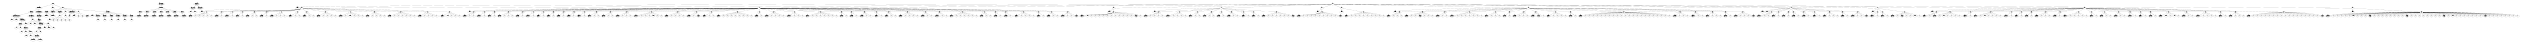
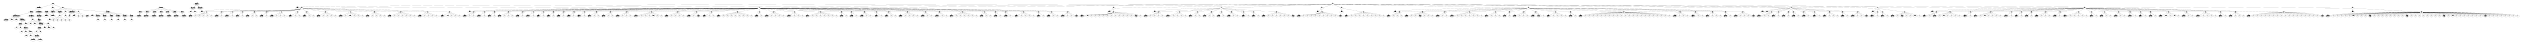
  graph {
    n1 [label=TEI]
    n2 [label=teiHeader]
    n3 [label=text]
    n4 [label=front]
    n5 [label=fileDesc]
    n6 [label=revisionDesc]
    n7 [label=publicationStmt]
    n8 [label=sourceDesc]
    n9 [label=listChange]
    n10 [label=titleStmt]
    n11 [label=title]
    n12 [label=title]
    n13 [label=author]
+   n14 [label=publisher]
    n15 [label=idno]
    n16 [label=idno]
    n17 [label=availability]
    n18 [label=bibl]
    n19 [label=idno]
    n20 [label=idno]
    n21 [label=persName]
    n22 [label=forename]
    n23 [label=surname]
    n24 [label=licence]
    n25 [label=ab]
    n26 [label=ref]
    n27 [label=name]
    n28 [label=idno]
    n29 [label=idno]
    n30 [label=availability]
    n31 [label=bibl]
    n32 [label=licence]
    n33 [label=date]
    n34 [label=date]
    n35 [label=idno]
    n36 [label=ab]
    n37 [label=ref]
-   n38 [label=particDesc]
    n39 [label=listPerson]
    n40 [label=textClass]
    n41 [label=keywords]
    n42 [label=classCode]
    n43 [label=person]
    n44 [label=person]
    n45 [label=person]
    n46 [label=person]
    n47 [label=person]
    n48 [label=person]
    n49 [label=person]
    n50 [label=persName]
    n51 [label=persName]
    n52 [label=persName]
    n53 [label=persName]
    n54 [label=persName]
    n55 [label=persName]
    n56 [label=persName]
    n57 [label=term]
    n58 [label=term]
    n59 [label=change]
    n60 [label=docTitle]
    n61 [label=docDate]
    n62 [label=docAuthor]
    n63 [label=div]
    n64 [label=performance]
    n65 [label=div]
    n66 [label=castList]
    n67 [label=titlePart]
    n68 [label=titlePart]
    n69 [label=div]
    n70 [label=div]
    n71 [label=ab]
    n72 [label=head]
    n73 [label=p]
    n74 [label=p]
    n75 [label=signed]
    n76 [label=head]
    n77 [label=castItem]
    n78 [label=castItem]
    n79 [label=castItem]
    n80 [label=castItem]
    n81 [label=castItem]
    n82 [label=castItem]
    n83 [label=head]
    n84 [label=p]
    n85 [label=p]
    n86 [label=p]
    n87 [label=p]
    n88 [label=p]
    n89 [label=role]
    n90 [label=role]
    n91 [label=role]
    n92 [label=role]
    n93 [label=role]
    n94 [label=role]
    n95 [label=div]
    n96 [label=head]
    n97 [label=div]
    n98 [label=div]
    n99 [label=div]
    n100 [label=div]
    n101 [label=div]
    n102 [label=div]
    n103 [label=div]
    n104 [label=div]
    n105 [label=div]
    n106 [label=div]
    n107 [label=div]
    n108 [label=head]
    n109 [label=sp]
    n110 [label=sp]
    n111 [label=sp]
    n112 [label=sp]
    n113 [label=sp]
    n114 [label=sp]
    n115 [label=sp]
    n116 [label=sp]
    n117 [label=sp]
    n118 [label=sp]
    n119 [label=sp]
    n120 [label=sp]
    n121 [label=sp]
    n122 [label=sp]
    n123 [label=sp]
    n124 [label=head]
    n125 [label=sp]
    n126 [label=sp]
    n127 [label=sp]
    n128 [label=sp]
    n129 [label=sp]
    n130 [label=sp]
    n131 [label=sp]
    n132 [label=sp]
    n133 [label=sp]
    n134 [label=sp]
    n135 [label=sp]
    n136 [label=sp]
    n137 [label=sp]
    n138 [label=sp]
    n139 [label=sp]
    n140 [label=sp]
    n141 [label=sp]
    n142 [label=sp]
    n143 [label=sp]
    n144 [label=sp]
    n145 [label=sp]
    n146 [label=sp]
    n147 [label=sp]
    n148 [label=sp]
    n149 [label=sp]
    n150 [label=sp]
    n151 [label=sp]
    n152 [label=sp]
    n153 [label=sp]
    n154 [label=sp]
    n155 [label=sp]
    n156 [label=sp]
    n157 [label=sp]
    n158 [label=sp]
    n159 [label=sp]
    n160 [label=sp]
    n161 [label=sp]
    n162 [label=sp]
    n163 [label=sp]
    n164 [label=head]
    n165 [label=sp]
    n166 [label=head]
    n167 [label=sp]
    n168 [label=sp]
    n169 [label=sp]
    n170 [label=sp]
    n171 [label=sp]
    n172 [label=sp]
    n173 [label=sp]
    n174 [label=sp]
    n175 [label=sp]
    n176 [label=head]
    n177 [label=sp]
    n178 [label=head]
    n179 [label=sp]
    n180 [label=head]
    n181 [label=sp]
    n182 [label=sp]
    n183 [label=sp]
    n184 [label=sp]
    n185 [label=sp]
    n186 [label=sp]
    n187 [label=sp]
    n188 [label=sp]
    n189 [label=sp]
    n190 [label=sp]
    n191 [label=sp]
    n192 [label=sp]
    n193 [label=sp]
    n194 [label=sp]
    n195 [label=sp]
    n196 [label=sp]
    n197 [label=head]
    n198 [label=note]
    n199 [label=sp]
    n200 [label=sp]
    n201 [label=sp]
    n202 [label=sp]
    n203 [label=sp]
    n204 [label=sp]
    n205 [label=sp]
    n206 [label=sp]
    n207 [label=sp]
    n208 [label=head]
    n209 [label=sp]
    n210 [label=sp]
    n211 [label=sp]
    n212 [label=head]
    n213 [label=sp]
    n214 [label=sp]
    n215 [label=sp]
    n216 [label=sp]
    n217 [label=sp]
    n218 [label=sp]
    n219 [label=sp]
    n220 [label=sp]
    n221 [label=sp]
    n222 [label=sp]
    n223 [label=sp]
    n224 [label=sp]
    n225 [label=sp]
    n226 [label=sp]
    n227 [label=sp]
    n228 [label=sp]
    n229 [label=sp]
    n230 [label=sp]
    n231 [label=sp]
    n232 [label=sp]
    n233 [label=sp]
    n234 [label=sp]
    n235 [label=head]
    n236 [label=sp]
    n237 [label=speaker]
    n238 [label=l]
    n239 [label=l]
    n240 [label=l]
    n241 [label=l]
    n242 [label=l]
    n243 [label=speaker]
    n244 [label=l]
    n245 [label=speaker]
    n246 [label=l]
    n247 [label=speaker]
    n248 [label=l]
    n249 [label=speaker]
    n250 [label=l]
    n251 [label=l]
    n252 [label=speaker]
    n253 [label=l]
    n254 [label=speaker]
    n255 [label=l]
    n256 [label=l]
    n257 [label=l]
    n258 [label=speaker]
    n259 [label=l]
    n260 [label=l]
    n261 [label=speaker]
    n262 [label=l]
    n263 [label=l]
    n264 [label=speaker]
    n265 [label=l]
    n266 [label=l]
    n267 [label=l]
    n268 [label=l]
    n269 [label=speaker]
    n270 [label=l]
    n271 [label=note]
    n272 [label=l]
    n273 [label=l]
    n274 [label=l]
    n275 [label=speaker]
    n276 [label=l]
    n277 [label=l]
    n278 [label=l]
    n279 [label=l]
    n280 [label=speaker]
    n281 [label=l]
    n282 [label=l]
    n283 [label=l]
    n284 [label=l]
    n285 [label=l]
    n286 [label=l]
    n287 [label=speaker]
    n288 [label=l]
    n289 [label=l]
    n290 [label=l]
    n291 [label=l]
    n292 [label=speaker]
    n293 [label=note]
    n294 [label=l]
    n295 [label=l]
    n296 [label=l]
    n297 [label=speaker]
    n298 [label=l]
    n299 [label=l]
    n300 [label=speaker]
    n301 [label=l]
    n302 [label=speaker]
    n303 [label=l]
    n304 [label=speaker]
    n305 [label=l]
    n306 [label=l]
    n307 [label=l]
    n308 [label=speaker]
    n309 [label=l]
    n310 [label=speaker]
    n311 [label=l]
    n312 [label=speaker]
    n313 [label=l]
    n314 [label=speaker]
    n315 [label=l]
    n316 [label=speaker]
    n317 [label=l]
    n318 [label=speaker]
    n319 [label=l]
    n320 [label=speaker]
    n321 [label=l]
    n322 [label=speaker]
    n323 [label=l]
    n324 [label=l]
    n325 [label=speaker]
    n326 [label=l]
    n327 [label=l]
    n328 [label=speaker]
    n329 [label=l]
    n330 [label=l]
    n331 [label=l]
    n332 [label=speaker]
    n333 [label=l]
    n334 [label=l]
    n335 [label=l]
    n336 [label=note]
    n337 [label=l]
    n338 [label=l]
    n339 [label=speaker]
    n340 [label=l]
    n341 [label=l]
    n342 [label=l]
    n343 [label=l]
    n344 [label=speaker]
    n345 [label=l]
    n346 [label=stage]
    n347 [label=speaker]
    n348 [label=l]
    n349 [label=l]
    n350 [label=speaker]
    n351 [label=l]
    n352 [label=l]
    n353 [label=l]
    n354 [label=l]
    n355 [label=l]
    n356 [label=l]
    n357 [label=l]
    n358 [label=l]
    n359 [label=speaker]
    n360 [label=l]
    n361 [label=speaker]
    n362 [label=l]
    n363 [label=l]
    n364 [label=l]
    n365 [label=l]
    n366 [label=speaker]
    n367 [label=l]
    n368 [label=l]
    n369 [label=l]
    n370 [label=speaker]
    n371 [label=l]
    n372 [label=l]
    n373 [label=l]
    n374 [label=l]
    n375 [label=l]
    n376 [label=l]
    n377 [label=l]
    n378 [label=speaker]
    n379 [label=l]
    n380 [label=speaker]
    n381 [label=l]
    n382 [label=speaker]
    n383 [label=l]
    n384 [label=l]
    n385 [label=speaker]
    n386 [label=l]
    n387 [label=speaker]
    n388 [label=l]
    n389 [label=l]
    n390 [label=speaker]
    n391 [label=l]
    n392 [label=l]
    n393 [label=l]
    n394 [label=l]
    n395 [label=speaker]
    n396 [label=l]
    n397 [label=l]
    n398 [label=speaker]
    n399 [label=l]
    n400 [label=l]
    n401 [label=speaker]
    n402 [label=l]
    n403 [label=l]
    n404 [label=l]
    n405 [label=l]
    n406 [label=l]
    n407 [label=l]
    n408 [label=speaker]
    n409 [label=l]
    n410 [label=l]
    n411 [label=speaker]
    n412 [label=l]
    n413 [label=speaker]
    n414 [label=l]
    n415 [label=speaker]
    n416 [label=l]
    n417 [label=l]
    n418 [label=l]
    n419 [label=l]
    n420 [label=speaker]
    n421 [label=l]
    n422 [label=speaker]
    n423 [label=l]
    n424 [label=l]
    n425 [label=speaker]
    n426 [label=l]
    n427 [label=l]
    n428 [label=stage]
    n429 [label=speaker]
    n430 [label=note]
    n431 [label=l]
    n432 [label=l]
    n433 [label=l]
    n434 [label=l]
    n435 [label=l]
    n436 [label=l]
    n437 [label=l]
    n438 [label=l]
    n439 [label=l]
    n440 [label=l]
    n441 [label=l]
    n442 [label=stage]
    n443 [label=l]
    n444 [label=speaker]
    n445 [label=l]
    n446 [label=l]
    n447 [label=l]
    n448 [label=l]
    n449 [label=speaker]
    n450 [label=l]
    n451 [label=l]
    n452 [label=l]
    n453 [label=l]
    n454 [label=speaker]
    n455 [label=l]
    n456 [label=l]
    n457 [label=speaker]
    n458 [label=l]
    n459 [label=l]
    n460 [label=speaker]
    n461 [label=l]
    n462 [label=speaker]
    n463 [label=l]
    n464 [label=l]
    n465 [label=speaker]
    n466 [label=l]
    n467 [label=speaker]
    n468 [label=l]
    n469 [label=speaker]
    n470 [label=l]
    n471 [label=l]
    n472 [label=l]
    n473 [label=l]
    n474 [label=l]
    n475 [label=l]
    n476 [label=stage]
    n477 [label=speaker]
    n478 [label=l]
    n479 [label=l]
    n480 [label=l]
    n481 [label=l]
    n482 [label=l]
    n483 [label=l]
    n484 [label=l]
    n485 [label=l]
    n486 [label=l]
    n487 [label=stage]
    n488 [label=speaker]
    n489 [label=l]
    n490 [label=l]
    n491 [label=l]
    n492 [label=l]
    n493 [label=l]
    n494 [label=l]
    n495 [label=l]
    n496 [label=l]
    n497 [label=l]
    n498 [label=speaker]
    n499 [label=l]
    n500 [label=l]
    n501 [label=l]
    n502 [label=speaker]
    n503 [label=l]
    n504 [label=l]
    n505 [label=stage]
    n506 [label=l]
    n507 [label=l]
    n508 [label=l]
    n509 [label=speaker]
    n510 [label=l]
    n511 [label=l]
    n512 [label=speaker]
    n513 [label=l]
    n514 [label=l]
    n515 [label=l]
    n516 [label=l]
    n517 [label=l]
    n518 [label=l]
    n519 [label=l]
    n520 [label=speaker]
    n521 [label=l]
    n522 [label=l]
    n523 [label=l]
    n524 [label=speaker]
    n525 [label=l]
    n526 [label=speaker]
    n527 [label=l]
    n528 [label=l]
    n529 [label=l]
    n530 [label=speaker]
    n531 [label=stage]
    n532 [label=l]
    n533 [label=speaker]
    n534 [label=l]
    n535 [label=l]
    n536 [label=l]
    n537 [label=l]
    n538 [label=speaker]
    n539 [label=l]
    n540 [label=speaker]
    n541 [label=l]
    n542 [label=l]
    n543 [label=l]
    n544 [label=l]
    n545 [label=l]
    n546 [label=l]
    n547 [label=l]
    n548 [label=l]
    n549 [label=l]
    n550 [label=l]
    n551 [label=l]
    n552 [label=l]
    n553 [label=l]
    n554 [label=l]
    n555 [label=l]
    n556 [label=l]
    n557 [label=l]
    n558 [label=l]
    n559 [label=l]
    n560 [label=l]
    n561 [label=l]
    n562 [label=l]
    n563 [label=speaker]
    n564 [label=l]
    n565 [label=l]
    n566 [label=l]
    n567 [label=speaker]
    n568 [label=l]
    n569 [label=l]
    n570 [label=speaker]
    n571 [label=l]
    n572 [label=l]
    n573 [label=l]
    n574 [label=speaker]
    n575 [label=l]
    n576 [label=speaker]
    n577 [label=l]
    n578 [label=l]
    n579 [label=l]
    n580 [label=stage]
    n581 [label=speaker]
    n582 [label=l]
    n583 [label=l]
    n584 [label=speaker]
    n585 [label=l]
    n586 [label=speaker]
    n587 [label=l]
    n588 [label=speaker]
    n589 [label=l]
    n590 [label=speaker]
    n591 [label=l]
    n592 [label=speaker]
    n593 [label=l]
    n594 [label=speaker]
    n595 [label=l]
    n596 [label=l]
    n597 [label=l]
    n598 [label=speaker]
    n599 [label=l]
    n600 [label=speaker]
    n601 [label=l]
    n602 [label=l]
    n603 [label=stage]
    n604 [label=speaker]
    n605 [label=l]
    n606 [label=speaker]
    n607 [label=l]
    n608 [label=speaker]
    n609 [label=l]
    n610 [label=stage]
    n611 [label=l]
    n612 [label=l]
    n613 [label=note]
    n614 [label=l]
    n615 [label=speaker]
    n616 [label=l]
    n617 [label=speaker]
    n618 [label=l]
    n619 [label=note]
    n620 [label=l]
    n621 [label=l]
    n622 [label=l]
    n623 [label=l]
    n624 [label=speaker]
    n625 [label=l]
    n626 [label=speaker]
    n627 [label=l]
    n628 [label=note]
    n629 [label=l]
    n630 [label=l]
    n631 [label=l]
    n632 [label=l]
    n633 [label=speaker]
    n634 [label=l]
    n635 [label=speaker]
    n636 [label=l]
    n637 [label=speaker]
    n638 [label=l]
    n639 [label=speaker]
    n640 [label=l]
    n641 [label=l]
    n642 [label=l]
    n643 [label=speaker]
    n644 [label=l]
    n645 [label=speaker]
    n646 [label=l]
    n647 [label=l]
    n648 [label=l]
    n649 [label=l]
    n650 [label=l]
    n651 [label=speaker]
    n652 [label=l]
    n653 [label=speaker]
    n654 [label=l]
    n655 [label=l]
    n656 [label=speaker]
    n657 [label=l]
    n658 [label=l]
    n659 [label=speaker]
    n660 [label=l]
    n661 [label=speaker]
    n662 [label=l]
    n663 [label=speaker]
    n664 [label=l]
    n665 [label=speaker]
    n666 [label=note]
    n667 [label=l]
    n668 [label=note]
    n669 [label=l]
    n670 [label=speaker]
    n671 [label=l]
    n672 [label=l]
    n673 [label=speaker]
    n674 [label=l]
    n675 [label=l]
    n676 [label=l]
    n677 [label=l]
    n678 [label=speaker]
    n679 [label=l]
    n680 [label=speaker]
    n681 [label=l]
    n682 [label=l]
    n683 [label=l]
    n684 [label=speaker]
    n685 [label=l]
    n686 [label=l]
    n687 [label=l]
    n688 [label=l]
    n689 [label=l]
    n690 [label=l]
    n691 [label=l]
    n692 [label=l]
    n693 [label=l]
    n694 [label=l]
    n695 [label=l]
    n696 [label=l]
    n697 [label=l]
    n698 [label=l]
    n699 [label=l]
    n700 [label=l]
    n701 [label=l]
    n702 [label=stage]
    n703 [label=speaker]
    n704 [label=l]
    n705 [label=l]
    n706 [label=l]
    n707 [label=l]
    n708 [label=l]
    n709 [label=note]
    n710 [label=l]
    n711 [label=l]
    n712 [label=l]
    n713 [label=stage]
    n714 [label=l]
    n715 [label=l]
    n716 [label=l]
    n717 [label=l]
    n718 [label=l]
    n719 [label=l]
    n720 [label=l]
    n721 [label=l]
    n722 [label=stage]
    n723 [label=l]
    n724 [label=l]
    n725 [label=l]
    n726 [label=l]
    n727 [label=l]
    n728 [label=l]
    n729 [label=l]
    n730 [label=l]
    n731 [label=stage]
    n732 [label=l]
    n733 [label=note]
    n734 [label=l]
    n735 [label=l]
    n736 [label=l]
    n737 [label=l]
    n738 [label=l]
    n739 [label=l]
    n740 [label=l]
    n741 [label=stage]
    n742 [label=l]
    n743 [label=l]
    n744 [label=l]
    n745 [label=l]
    n746 [label=l]
    n747 [label=l]
    n748 [label=l]
    n749 [label=l]
    n1 -- n2
    n1 -- n3
    n1 -- n4
    n2 -- n5
    n2 -- n6
    n4 -- n60
    n4 -- n61
    n4 -- n62
    n4 -- n63
    n4 -- n64
    n4 -- n65
    n4 -- n66
    n5 -- n7
    n5 -- n8
    n6 -- n9
+   n7 -- n14
    n7 -- n15
    n7 -- n16
    n7 -- n17
    n8 -- n18
    n9 -- n59
    n10 -- n11
    n10 -- n12
    n10 -- n13
    n13 -- n19
    n13 -- n20
    n13 -- n21
    n17 -- n24
    n18 -- n27
    n18 -- n28
    n18 -- n29
    n18 -- n30
    n18 -- n31
    n21 -- n22
    n21 -- n23
    n24 -- n25
    n24 -- n26
    n27 -- n10
    n30 -- n32
    n31 -- n33
    n31 -- n34
    n31 -- n35
    n32 -- n36
    n32 -- n37
-   n38 -- n39
    n39 -- n43
    n39 -- n44
    n39 -- n45
    n39 -- n46
    n39 -- n47
    n39 -- n48
    n39 -- n49
    n40 -- n41
    n40 -- n42
    n41 -- n57
    n41 -- n58
    n43 -- n50
    n44 -- n51
    n45 -- n52
    n46 -- n53
    n47 -- n54
    n48 -- n55
    n49 -- n56
    n60 -- n67
    n60 -- n68
    n63 -- n69
    n63 -- n70
    n64 -- n71
    n65 -- n72
    n65 -- n73
    n65 -- n74
    n65 -- n75
    n66 -- n76
    n66 -- n77
    n66 -- n78
    n66 -- n79
    n66 -- n80
    n66 -- n81
    n66 -- n82
    n69 -- n83
    n69 -- n84
    n69 -- n85
    n69 -- n86
    n69 -- n87
    n70 -- n88
    n77 -- n89
    n78 -- n90
    n79 -- n91
    n80 -- n92
    n81 -- n93
    n82 -- n94
    n95 -- n96
    n95 -- n97
    n95 -- n98
    n95 -- n99
    n95 -- n100
    n95 -- n101
    n95 -- n102
    n95 -- n103
    n95 -- n104
    n95 -- n105
    n95 -- n106
    n95 -- n107
    n97 -- n108
    n97 -- n109
    n97 -- n110
    n97 -- n111
    n97 -- n112
    n97 -- n113
    n97 -- n114
    n97 -- n115
    n97 -- n116
    n97 -- n117
    n97 -- n118
    n97 -- n119
    n97 -- n120
    n97 -- n121
    n97 -- n122
    n97 -- n123
    n98 -- n124
    n98 -- n125
    n98 -- n126
    n98 -- n127
    n98 -- n128
    n98 -- n129
    n98 -- n130
    n98 -- n131
    n98 -- n132
    n98 -- n133
    n98 -- n134
    n98 -- n135
    n98 -- n136
    n98 -- n137
    n98 -- n138
    n98 -- n139
    n98 -- n140
    n98 -- n141
    n98 -- n142
    n98 -- n143
    n98 -- n144
    n98 -- n145
    n98 -- n146
    n98 -- n147
    n98 -- n148
    n98 -- n149
    n98 -- n150
    n98 -- n151
    n98 -- n152
    n98 -- n153
    n98 -- n154
    n98 -- n155
    n98 -- n156
    n98 -- n157
    n98 -- n158
    n98 -- n159
    n98 -- n160
    n98 -- n161
    n98 -- n162
    n98 -- n163
    n99 -- n164
    n99 -- n165
    n100 -- n166
    n100 -- n167
    n100 -- n168
    n100 -- n169
    n100 -- n170
    n100 -- n171
    n100 -- n172
    n100 -- n173
    n100 -- n174
    n100 -- n175
    n101 -- n176
    n101 -- n177
    n102 -- n178
    n102 -- n179
    n103 -- n180
    n103 -- n181
    n103 -- n182
    n103 -- n183
    n103 -- n184
    n103 -- n185
    n103 -- n186
    n103 -- n187
    n103 -- n188
    n103 -- n189
    n103 -- n190
    n103 -- n191
    n103 -- n192
    n103 -- n193
    n103 -- n194
    n103 -- n195
    n103 -- n196
    n104 -- n197
    n104 -- n198
    n104 -- n199
    n104 -- n200
    n104 -- n201
    n104 -- n202
    n104 -- n203
    n104 -- n204
    n104 -- n205
    n104 -- n206
    n104 -- n207
    n105 -- n208
    n105 -- n209
    n105 -- n210
    n105 -- n211
    n106 -- n212
    n106 -- n213
    n106 -- n214
    n106 -- n215
    n106 -- n216
    n106 -- n217
    n106 -- n218
    n106 -- n219
    n106 -- n220
    n106 -- n221
    n106 -- n222
    n106 -- n223
    n106 -- n224
    n106 -- n225
    n106 -- n226
    n106 -- n227
    n106 -- n228
    n106 -- n229
    n106 -- n230
    n106 -- n231
    n106 -- n232
    n106 -- n233
    n106 -- n234
    n107 -- n235
    n107 -- n236
    n109 -- n237
    n109 -- n238
    n109 -- n239
    n109 -- n240
    n109 -- n241
    n109 -- n242
    n110 -- n243
    n110 -- n244
    n111 -- n245
    n111 -- n246
    n112 -- n247
    n112 -- n248
    n113 -- n249
    n113 -- n250
    n113 -- n251
    n114 -- n252
    n114 -- n253
    n115 -- n254
    n115 -- n255
    n115 -- n256
    n115 -- n257
    n116 -- n258
    n116 -- n259
    n116 -- n260
    n117 -- n261
    n117 -- n262
    n117 -- n263
    n118 -- n264
    n118 -- n265
    n118 -- n266
    n118 -- n267
    n118 -- n268
    n119 -- n269
    n119 -- n270
    n119 -- n271
    n119 -- n272
    n119 -- n273
    n119 -- n274
    n120 -- n275
    n120 -- n276
    n120 -- n277
    n120 -- n278
    n120 -- n279
    n121 -- n280
    n121 -- n281
    n121 -- n282
    n121 -- n283
    n121 -- n284
    n121 -- n285
    n121 -- n286
    n122 -- n287
    n122 -- n288
    n122 -- n289
    n122 -- n290
    n122 -- n291
    n123 -- n292
    n123 -- n293
    n123 -- n294
    n123 -- n295
    n123 -- n296
    n125 -- n297
    n125 -- n298
    n125 -- n299
    n126 -- n300
    n126 -- n301
    n127 -- n302
    n127 -- n303
    n128 -- n304
    n128 -- n305
    n128 -- n306
    n128 -- n307
    n129 -- n308
    n129 -- n309
    n130 -- n310
    n130 -- n311
    n131 -- n312
    n131 -- n313
    n132 -- n314
    n132 -- n315
    n133 -- n316
    n133 -- n317
    n134 -- n318
    n134 -- n319
    n135 -- n320
    n135 -- n321
    n136 -- n322
    n136 -- n323
    n136 -- n324
    n137 -- n325
    n137 -- n326
    n137 -- n327
    n138 -- n328
    n138 -- n329
    n138 -- n330
    n138 -- n331
    n139 -- n332
    n139 -- n333
    n139 -- n334
    n139 -- n335
    n139 -- n336
    n139 -- n337
    n139 -- n338
    n140 -- n339
    n140 -- n340
    n140 -- n341
    n140 -- n342
    n140 -- n343
    n141 -- n344
    n141 -- n345
    n141 -- n346
    n142 -- n347
    n142 -- n348
    n142 -- n349
    n143 -- n350
    n143 -- n351
    n143 -- n352
    n143 -- n353
    n143 -- n354
    n143 -- n355
    n143 -- n356
    n143 -- n357
    n143 -- n358
    n144 -- n359
    n144 -- n360
    n145 -- n361
    n145 -- n362
    n145 -- n363
    n145 -- n364
    n145 -- n365
    n146 -- n366
    n146 -- n367
    n146 -- n368
    n146 -- n369
    n147 -- n370
    n147 -- n371
    n147 -- n372
    n147 -- n373
    n147 -- n374
    n147 -- n375
    n147 -- n376
    n147 -- n377
    n148 -- n378
    n148 -- n379
    n149 -- n380
    n149 -- n381
    n150 -- n382
    n150 -- n383
    n150 -- n384
    n151 -- n385
    n151 -- n386
    n152 -- n387
    n152 -- n388
    n152 -- n389
    n153 -- n390
    n153 -- n391
    n153 -- n392
    n153 -- n393
    n153 -- n394
    n154 -- n395
    n154 -- n396
    n154 -- n397
    n155 -- n398
    n155 -- n399
    n155 -- n400
    n156 -- n401
    n156 -- n402
    n156 -- n403
    n156 -- n404
    n156 -- n405
    n156 -- n406
    n156 -- n407
    n157 -- n408
    n157 -- n409
    n157 -- n410
    n158 -- n411
    n158 -- n412
    n159 -- n413
    n159 -- n414
    n160 -- n415
    n160 -- n416
    n160 -- n417
    n160 -- n418
    n160 -- n419
    n161 -- n420
    n161 -- n421
    n162 -- n422
    n162 -- n423
    n162 -- n424
    n163 -- n425
    n163 -- n426
    n163 -- n427
    n163 -- n428
    n165 -- n429
    n165 -- n430
    n165 -- n431
    n165 -- n432
    n165 -- n433
    n165 -- n434
    n165 -- n435
    n165 -- n436
    n165 -- n437
    n165 -- n438
    n165 -- n439
    n165 -- n440
    n165 -- n441
    n165 -- n442
    n165 -- n443
    n167 -- n444
    n167 -- n445
    n167 -- n446
    n167 -- n447
    n167 -- n448
    n168 -- n449
    n168 -- n450
    n168 -- n451
    n168 -- n452
    n168 -- n453
    n169 -- n454
    n169 -- n455
    n169 -- n456
    n170 -- n457
    n170 -- n458
    n170 -- n459
    n171 -- n460
    n171 -- n461
    n172 -- n462
    n172 -- n463
    n172 -- n464
    n173 -- n465
    n173 -- n466
    n174 -- n467
    n174 -- n468
    n175 -- n469
    n175 -- n470
    n175 -- n471
    n175 -- n472
    n175 -- n473
    n175 -- n474
    n175 -- n475
    n175 -- n476
    n177 -- n477
    n177 -- n478
    n177 -- n479
    n177 -- n480
    n177 -- n481
    n177 -- n482
    n177 -- n483
    n177 -- n484
    n177 -- n485
    n177 -- n486
    n177 -- n487
    n179 -- n488
    n179 -- n489
    n179 -- n490
    n179 -- n491
    n179 -- n492
    n179 -- n493
    n179 -- n494
    n179 -- n495
    n179 -- n496
    n179 -- n497
    n181 -- n498
    n181 -- n499
    n181 -- n500
    n181 -- n501
    n182 -- n502
    n182 -- n503
    n182 -- n504
    n182 -- n505
    n182 -- n506
    n182 -- n507
    n182 -- n508
    n183 -- n509
    n183 -- n510
    n183 -- n511
    n184 -- n512
    n184 -- n513
    n184 -- n514
    n184 -- n515
    n184 -- n516
    n184 -- n517
    n184 -- n518
    n184 -- n519
    n185 -- n520
    n185 -- n521
    n185 -- n522
    n185 -- n523
    n186 -- n524
    n186 -- n525
    n187 -- n526
    n187 -- n527
    n187 -- n528
    n187 -- n529
    n188 -- n530
    n188 -- n531
    n188 -- n532
    n189 -- n533
    n189 -- n534
    n189 -- n535
    n189 -- n536
    n189 -- n537
    n190 -- n538
    n190 -- n539
    n191 -- n540
    n191 -- n541
    n191 -- n542
    n191 -- n543
    n191 -- n544
    n191 -- n545
    n191 -- n546
    n191 -- n547
    n191 -- n548
    n191 -- n549
    n191 -- n550
    n191 -- n551
    n191 -- n552
    n191 -- n553
    n191 -- n554
    n191 -- n555
    n191 -- n556
    n191 -- n557
    n191 -- n558
    n191 -- n559
    n191 -- n560
    n191 -- n561
    n191 -- n562
    n192 -- n563
    n192 -- n564
    n192 -- n565
    n192 -- n566
    n193 -- n567
    n193 -- n568
    n193 -- n569
    n194 -- n570
    n194 -- n571
    n194 -- n572
    n194 -- n573
    n195 -- n574
    n195 -- n575
    n196 -- n576
    n196 -- n577
    n196 -- n578
    n196 -- n579
    n196 -- n580
    n199 -- n581
    n199 -- n582
    n199 -- n583
    n200 -- n584
    n200 -- n585
    n201 -- n586
    n201 -- n587
    n202 -- n588
    n202 -- n589
    n203 -- n590
    n203 -- n591
    n204 -- n592
    n204 -- n593
    n205 -- n594
    n205 -- n595
    n205 -- n596
    n205 -- n597
    n206 -- n598
    n206 -- n599
    n207 -- n600
    n207 -- n601
    n207 -- n602
    n207 -- n603
    n209 -- n604
    n209 -- n605
    n210 -- n606
    n210 -- n607
    n211 -- n608
    n211 -- n609
    n211 -- n610
    n211 -- n611
    n211 -- n612
    n211 -- n613
    n211 -- n614
    n213 -- n615
    n213 -- n616
    n214 -- n617
    n214 -- n618
    n214 -- n619
    n214 -- n620
    n214 -- n621
    n214 -- n622
    n214 -- n623
    n215 -- n624
    n215 -- n625
    n216 -- n626
    n216 -- n627
    n216 -- n628
    n216 -- n629
    n216 -- n630
    n216 -- n631
    n216 -- n632
    n217 -- n633
    n217 -- n634
    n218 -- n635
    n218 -- n636
    n219 -- n637
    n219 -- n638
    n220 -- n639
    n220 -- n640
    n220 -- n641
    n220 -- n642
    n221 -- n643
    n221 -- n644
    n222 -- n645
    n222 -- n646
    n222 -- n647
    n222 -- n648
    n222 -- n649
    n222 -- n650
    n223 -- n651
    n223 -- n652
    n224 -- n653
    n224 -- n654
    n224 -- n655
    n225 -- n656
    n225 -- n657
    n225 -- n658
    n226 -- n659
    n226 -- n660
    n227 -- n661
    n227 -- n662
    n228 -- n663
    n228 -- n664
    n229 -- n665
    n229 -- n666
    n229 -- n667
    n229 -- n668
    n229 -- n669
    n230 -- n670
    n230 -- n671
    n230 -- n672
    n231 -- n673
    n231 -- n674
    n231 -- n675
    n231 -- n676
    n231 -- n677
    n232 -- n678
    n232 -- n679
    n233 -- n680
    n233 -- n681
    n233 -- n682
    n233 -- n683
    n234 -- n684
    n234 -- n685
    n234 -- n686
    n234 -- n687
    n234 -- n688
    n234 -- n689
    n234 -- n690
    n234 -- n691
    n234 -- n692
    n234 -- n693
    n234 -- n694
    n234 -- n695
    n234 -- n696
    n234 -- n697
    n234 -- n698
    n234 -- n699
    n234 -- n700
    n234 -- n701
    n234 -- n702
    n236 -- n703
    n236 -- n704
    n236 -- n705
    n236 -- n706
    n236 -- n707
    n236 -- n708
    n236 -- n709
    n236 -- n710
    n236 -- n711
    n236 -- n712
    n236 -- n713
    n236 -- n714
    n236 -- n715
    n236 -- n716
    n236 -- n717
    n236 -- n718
    n236 -- n719
    n236 -- n720
    n236 -- n721
    n236 -- n722
    n236 -- n723
    n236 -- n724
    n236 -- n725
    n236 -- n726
    n236 -- n727
    n236 -- n728
    n236 -- n729
    n236 -- n730
    n236 -- n731
    n236 -- n732
    n236 -- n733
    n236 -- n734
    n236 -- n735
    n236 -- n736
    n236 -- n737
    n236 -- n738
    n236 -- n739
    n236 -- n740
    n236 -- n741
    n236 -- n742
    n236 -- n743
    n236 -- n744
    n236 -- n745
    n236 -- n746
    n236 -- n747
    n236 -- n748
    n236 -- n749
  }
